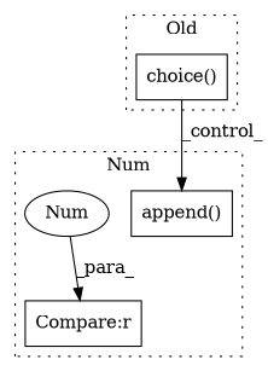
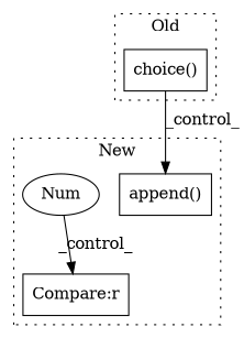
  digraph {
    node [a=75 shape=box]
    n1 [l="15,1" label="append()" s="490,508"]
    n2 [a=40 l=24 label="Compare:r" s=295]
    n3 [a=76 l=6 label=Num s=313 shape=ellipse]
    n4 [l="14,1" label="choice()" s="296,319"]
    subgraph cluster_1 {
-     label=Num
+     label=New
      style=dotted
      n1
      n2
      n3
    }
    subgraph cluster_2 {
      label=Old
      style=dotted
      n4
    }
-   n3 -> n2 [label=_para_]
+   n3 -> n2 [label=_control_]
    n4 -> n1 [label=_control_]
  }
